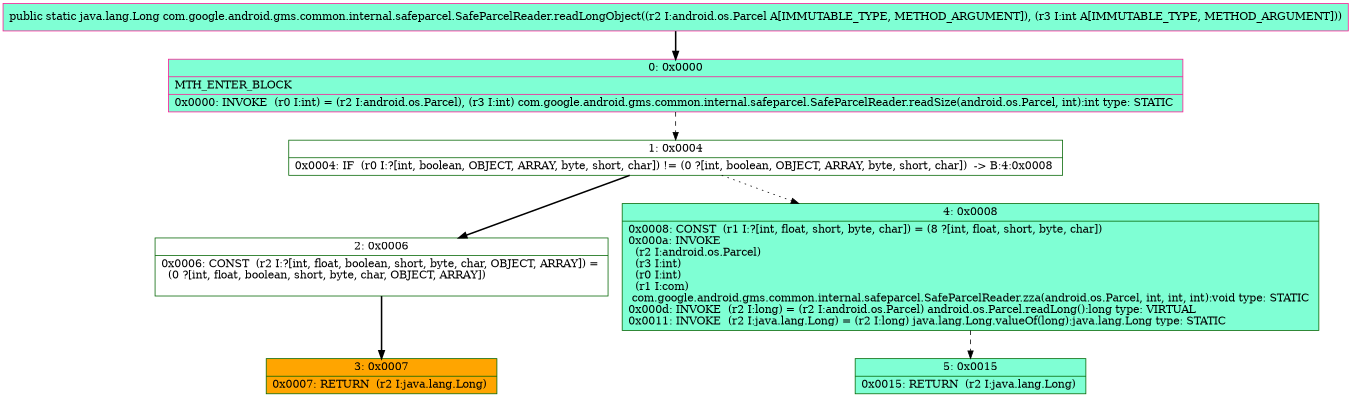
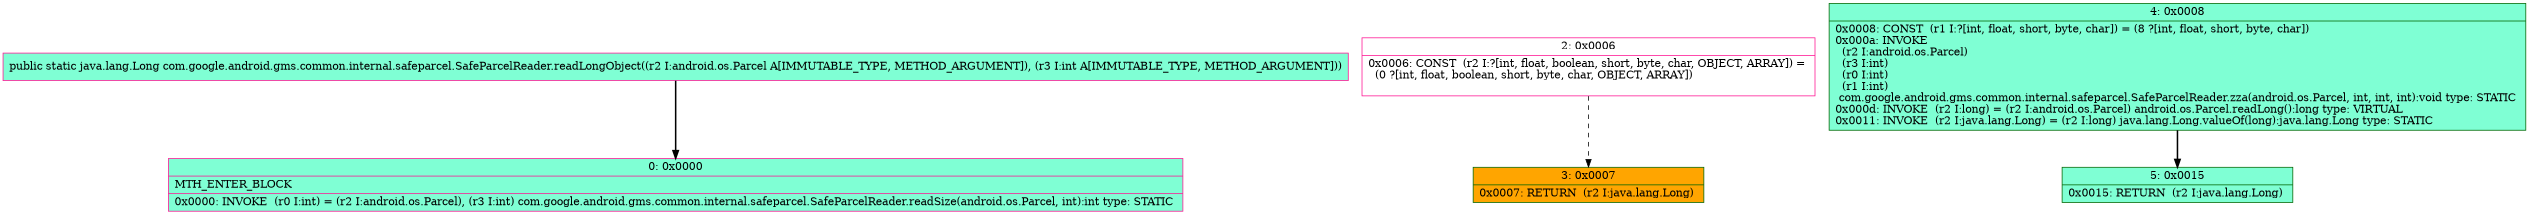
  digraph {
    node [color=darkgreen fillcolor=aquamarine shape=record style=filled]
    edge [style=dashed]
    n1 [color=deeppink label="{0\:\ 0x0000|MTH_ENTER_BLOCK\l|0x0000: INVOKE  (r0 I:int) = (r2 I:android.os.Parcel), (r3 I:int) com.google.android.gms.common.internal.safeparcel.SafeParcelReader.readSize(android.os.Parcel, int):int type: STATIC \l}"]
-   n2 [fillcolor=white label="{1\:\ 0x0004|0x0004: IF  (r0 I:?[int, boolean, OBJECT, ARRAY, byte, short, char]) != (0 ?[int, boolean, OBJECT, ARRAY, byte, short, char])  \-\> B:4:0x0008 \l}"]
-   n3 [fillcolor=white label="{2\:\ 0x0006|0x0006: CONST  (r2 I:?[int, float, boolean, short, byte, char, OBJECT, ARRAY]) = \l  (0 ?[int, float, boolean, short, byte, char, OBJECT, ARRAY])\l \l}"]
-   n4 [label="{4\:\ 0x0008|0x0008: CONST  (r1 I:?[int, float, short, byte, char]) = (8 ?[int, float, short, byte, char]) \l0x000a: INVOKE  \l  (r2 I:android.os.Parcel)\l  (r3 I:int)\l  (r0 I:int)\l  (r1 I:com)\l com.google.android.gms.common.internal.safeparcel.SafeParcelReader.zza(android.os.Parcel, int, int, int):void type: STATIC \l0x000d: INVOKE  (r2 I:long) = (r2 I:android.os.Parcel) android.os.Parcel.readLong():long type: VIRTUAL \l0x0011: INVOKE  (r2 I:java.lang.Long) = (r2 I:long) java.lang.Long.valueOf(long):java.lang.Long type: STATIC \l}"]
+   n3 [color=deeppink fillcolor=white label="{2\:\ 0x0006|0x0006: CONST  (r2 I:?[int, float, boolean, short, byte, char, OBJECT, ARRAY]) = \l  (0 ?[int, float, boolean, short, byte, char, OBJECT, ARRAY])\l \l}"]
+   n4 [label="{4\:\ 0x0008|0x0008: CONST  (r1 I:?[int, float, short, byte, char]) = (8 ?[int, float, short, byte, char]) \l0x000a: INVOKE  \l  (r2 I:android.os.Parcel)\l  (r3 I:int)\l  (r0 I:int)\l  (r1 I:int)\l com.google.android.gms.common.internal.safeparcel.SafeParcelReader.zza(android.os.Parcel, int, int, int):void type: STATIC \l0x000d: INVOKE  (r2 I:long) = (r2 I:android.os.Parcel) android.os.Parcel.readLong():long type: VIRTUAL \l0x0011: INVOKE  (r2 I:java.lang.Long) = (r2 I:long) java.lang.Long.valueOf(long):java.lang.Long type: STATIC \l}"]
    n5 [fillcolor=orange label="{3\:\ 0x0007|0x0007: RETURN  (r2 I:java.lang.Long) \l}"]
    n6 [label="{5\:\ 0x0015|0x0015: RETURN  (r2 I:java.lang.Long) \l}"]
    n7 [color=deeppink label="{public static java.lang.Long com.google.android.gms.common.internal.safeparcel.SafeParcelReader.readLongObject((r2 I:android.os.Parcel A[IMMUTABLE_TYPE, METHOD_ARGUMENT]), (r3 I:int A[IMMUTABLE_TYPE, METHOD_ARGUMENT])) }"]
-   n1 -> n2
-   n2 -> n3 [style=bold]
-   n2 -> n4 [style=dotted]
-   n3 -> n5 [style=bold]
-   n4 -> n6
+   n3 -> n5
+   n4 -> n6 [style=bold]
    n7 -> n1 [style=bold]
  }
